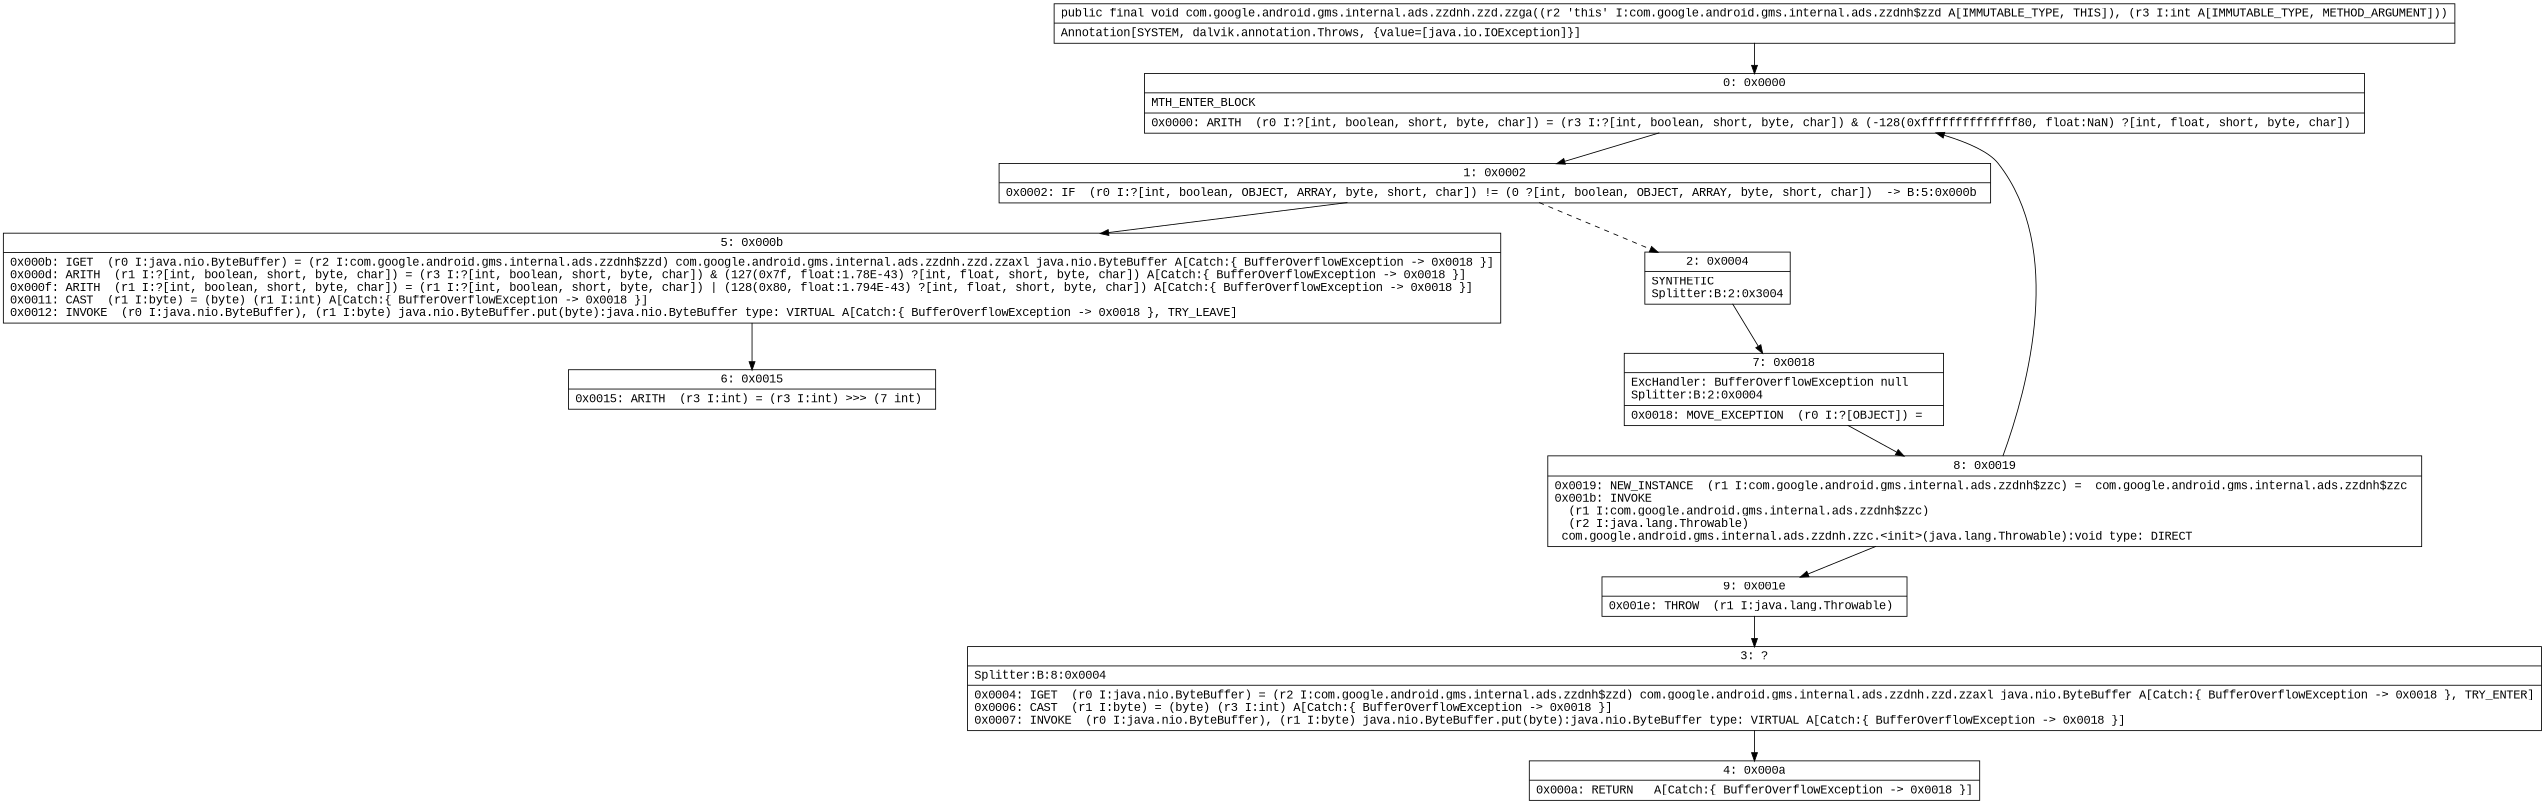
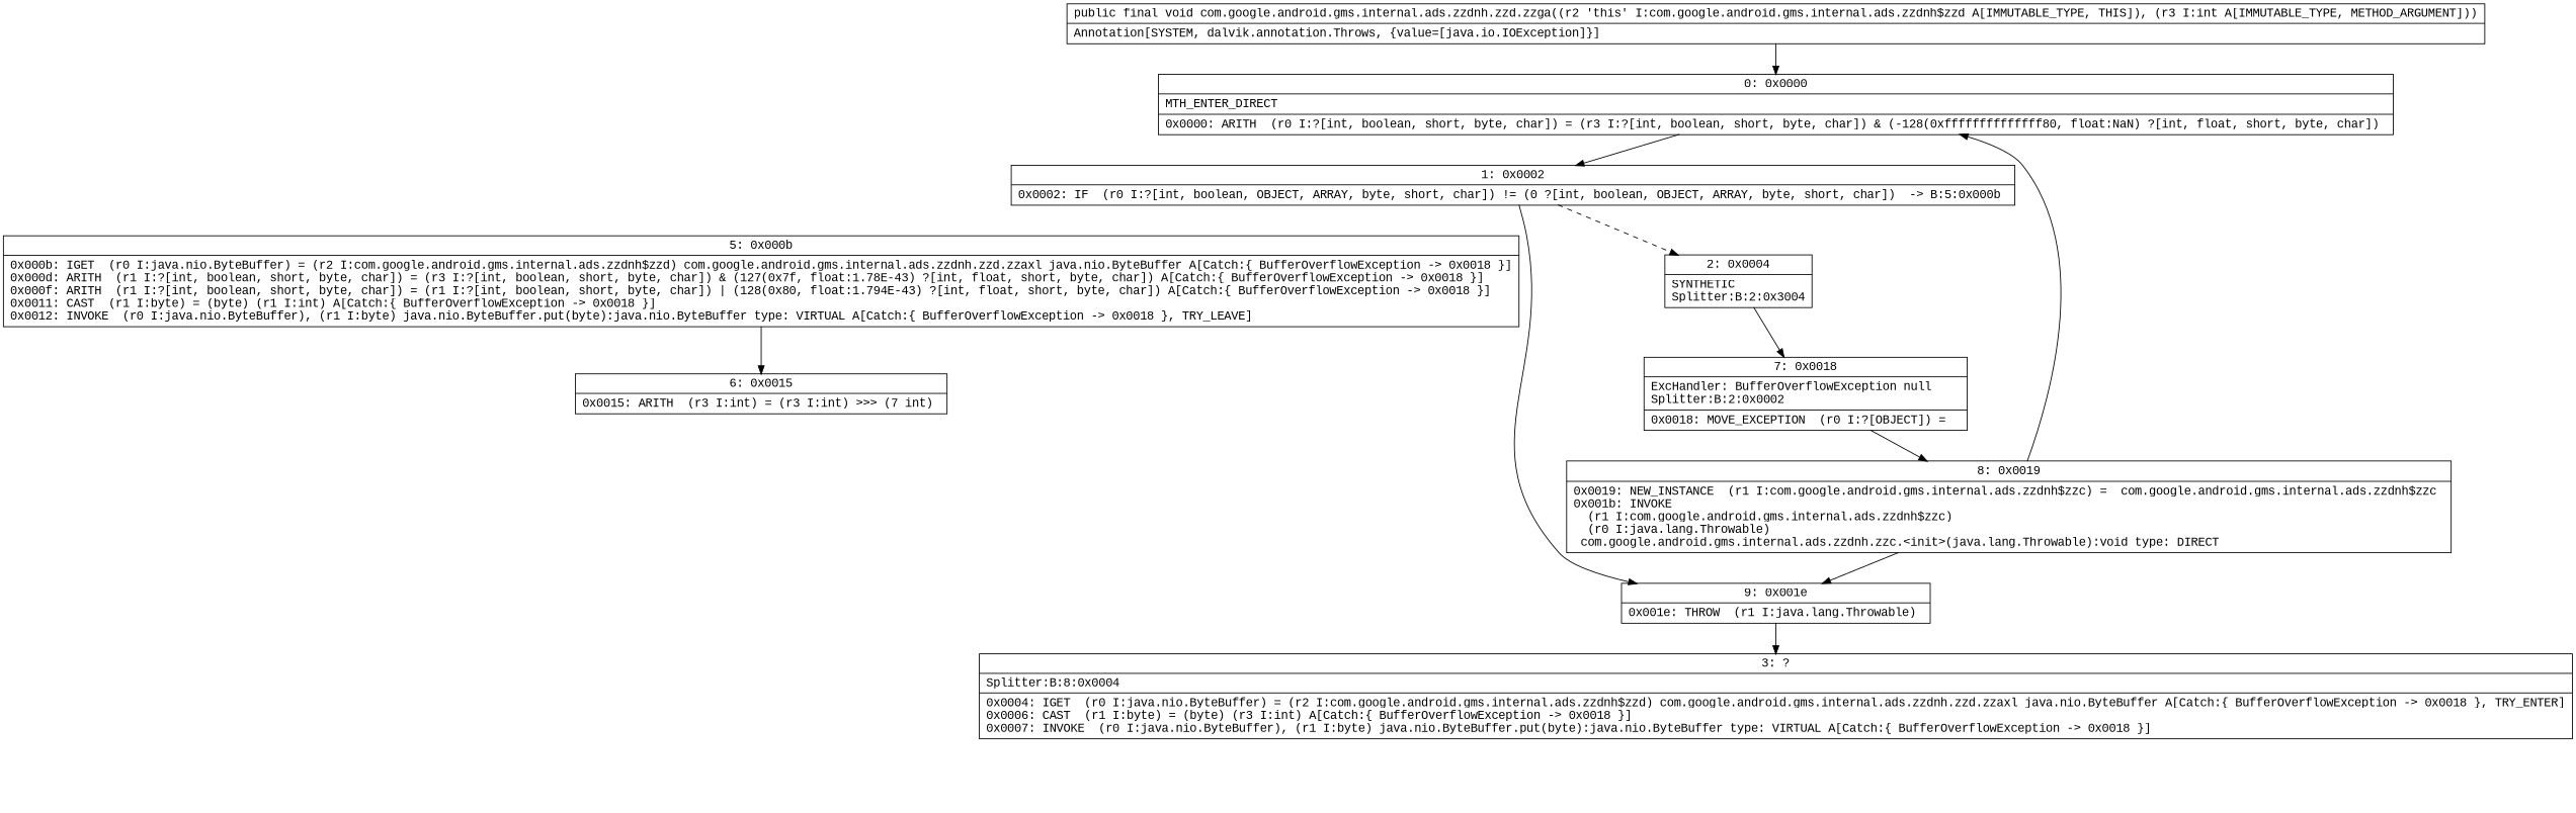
  digraph {
    fontname="Liberation Mono"
    node [fontname="Liberation Mono" shape=record]
    edge [fontname="Liberation Mono"]
-   n1 [label="{0\:\ 0x0000|MTH_ENTER_BLOCK\l|0x0000: ARITH  (r0 I:?[int, boolean, short, byte, char]) = (r3 I:?[int, boolean, short, byte, char]) & (\-128(0xffffffffffffff80, float:NaN) ?[int, float, short, byte, char]) \l}"]
+   n1 [label="{0\:\ 0x0000|MTH_ENTER_DIRECT\l|0x0000: ARITH  (r0 I:?[int, boolean, short, byte, char]) = (r3 I:?[int, boolean, short, byte, char]) & (\-128(0xffffffffffffff80, float:NaN) ?[int, float, short, byte, char]) \l}"]
    n2 [label="{1\:\ 0x0002|0x0002: IF  (r0 I:?[int, boolean, OBJECT, ARRAY, byte, short, char]) != (0 ?[int, boolean, OBJECT, ARRAY, byte, short, char])  \-\> B:5:0x000b \l}"]
    n3 [label="{2\:\ 0x0004|SYNTHETIC\lSplitter:B:2:0x3004\l}"]
    n4 [label="{5\:\ 0x000b|0x000b: IGET  (r0 I:java.nio.ByteBuffer) = (r2 I:com.google.android.gms.internal.ads.zzdnh$zzd) com.google.android.gms.internal.ads.zzdnh.zzd.zzaxl java.nio.ByteBuffer A[Catch:\{ BufferOverflowException \-\> 0x0018 \}]\l0x000d: ARITH  (r1 I:?[int, boolean, short, byte, char]) = (r3 I:?[int, boolean, short, byte, char]) & (127(0x7f, float:1.78E\-43) ?[int, float, short, byte, char]) A[Catch:\{ BufferOverflowException \-\> 0x0018 \}]\l0x000f: ARITH  (r1 I:?[int, boolean, short, byte, char]) = (r1 I:?[int, boolean, short, byte, char]) \| (128(0x80, float:1.794E\-43) ?[int, float, short, byte, char]) A[Catch:\{ BufferOverflowException \-\> 0x0018 \}]\l0x0011: CAST  (r1 I:byte) = (byte) (r1 I:int) A[Catch:\{ BufferOverflowException \-\> 0x0018 \}]\l0x0012: INVOKE  (r0 I:java.nio.ByteBuffer), (r1 I:byte) java.nio.ByteBuffer.put(byte):java.nio.ByteBuffer type: VIRTUAL A[Catch:\{ BufferOverflowException \-\> 0x0018 \}, TRY_LEAVE]\l}"]
-   n5 [label="{7\:\ 0x0018|ExcHandler: BufferOverflowException null\lSplitter:B:2:0x0004\l|0x0018: MOVE_EXCEPTION  (r0 I:?[OBJECT]) =  \l}"]
+   n5 [label="{7\:\ 0x0018|ExcHandler: BufferOverflowException null\lSplitter:B:2:0x0002\l|0x0018: MOVE_EXCEPTION  (r0 I:?[OBJECT]) =  \l}"]
    n6 [label="{6\:\ 0x0015|0x0015: ARITH  (r3 I:int) = (r3 I:int) \>\>\> (7 int) \l}"]
    n7 [label="{3\:\ ?|Splitter:B:8:0x0004\l|0x0004: IGET  (r0 I:java.nio.ByteBuffer) = (r2 I:com.google.android.gms.internal.ads.zzdnh$zzd) com.google.android.gms.internal.ads.zzdnh.zzd.zzaxl java.nio.ByteBuffer A[Catch:\{ BufferOverflowException \-\> 0x0018 \}, TRY_ENTER]\l0x0006: CAST  (r1 I:byte) = (byte) (r3 I:int) A[Catch:\{ BufferOverflowException \-\> 0x0018 \}]\l0x0007: INVOKE  (r0 I:java.nio.ByteBuffer), (r1 I:byte) java.nio.ByteBuffer.put(byte):java.nio.ByteBuffer type: VIRTUAL A[Catch:\{ BufferOverflowException \-\> 0x0018 \}]\l}"]
-   n8 [label="{4\:\ 0x000a|0x000a: RETURN   A[Catch:\{ BufferOverflowException \-\> 0x0018 \}]\l}"]
-   n9 [label="{8\:\ 0x0019|0x0019: NEW_INSTANCE  (r1 I:com.google.android.gms.internal.ads.zzdnh$zzc) =  com.google.android.gms.internal.ads.zzdnh$zzc \l0x001b: INVOKE  \l  (r1 I:com.google.android.gms.internal.ads.zzdnh$zzc)\l  (r2 I:java.lang.Throwable)\l com.google.android.gms.internal.ads.zzdnh.zzc.\<init\>(java.lang.Throwable):void type: DIRECT \l}"]
+   n9 [label="{8\:\ 0x0019|0x0019: NEW_INSTANCE  (r1 I:com.google.android.gms.internal.ads.zzdnh$zzc) =  com.google.android.gms.internal.ads.zzdnh$zzc \l0x001b: INVOKE  \l  (r1 I:com.google.android.gms.internal.ads.zzdnh$zzc)\l  (r0 I:java.lang.Throwable)\l com.google.android.gms.internal.ads.zzdnh.zzc.\<init\>(java.lang.Throwable):void type: DIRECT \l}"]
    n10 [label="{9\:\ 0x001e|0x001e: THROW  (r1 I:java.lang.Throwable) \l}"]
    n11 [label="{public final void com.google.android.gms.internal.ads.zzdnh.zzd.zzga((r2 'this' I:com.google.android.gms.internal.ads.zzdnh$zzd A[IMMUTABLE_TYPE, THIS]), (r3 I:int A[IMMUTABLE_TYPE, METHOD_ARGUMENT]))  | Annotation[SYSTEM, dalvik.annotation.Throws, \{value=[java.io.IOException]\}]\l}"]
    n1 -> n2
    n2 -> n3 [style=dashed]
-   n2 -> n4
+   n2 -> n10
    n3 -> n5
    n4 -> n6
    n5 -> n9
-   n7 -> n8
    n9 -> n1
    n9 -> n10
    n10 -> n7
    n11 -> n1
  }
